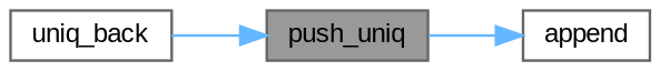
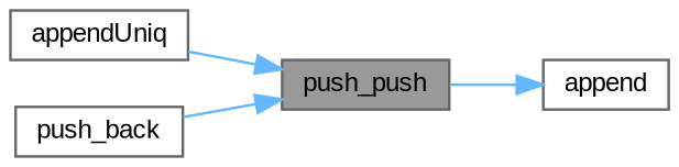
  digraph {
    fontname="Liberation Sans"
    rankdir=RL
    node [color=grey40 fillcolor=white fontname="Liberation Sans" fontsize=10 shape=box style=filled]
    edge [color=steelblue1 dir=back fontname="Liberation Sans" fontsize=10 labelfontname=Helvetica labelfontsize=10 style=solid]
-   n1 [color=gray40 fillcolor=grey60 fontcolor=black height=0.2 label=push_uniq width=0.4]
-   n3 [height=0.2 label=uniq_back width=0.4]
+   n1 [color=gray40 fillcolor=grey60 fontcolor=black height=0.2 label=push_push width=0.4]
+   n2 [height=0.2 label=appendUniq width=0.4]
+   n3 [height=0.2 label=push_back width=0.4]
    n4 [height=0.2 label=append width=0.4]
+   n1 -> n2
    n1 -> n3
    n4 -> n1
  }
